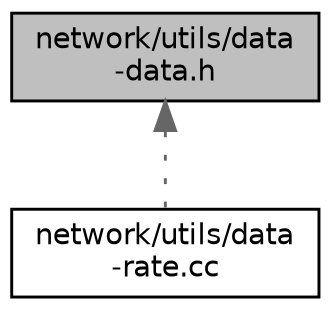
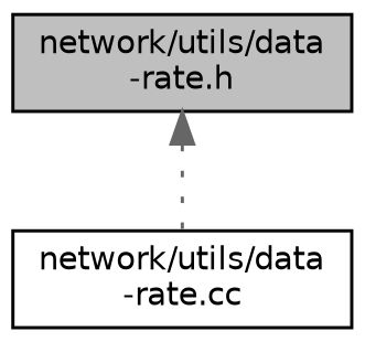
  digraph {
    node [color=black fontname=Helvetica fontsize=10 shape=record style=filled]
-   n1 [fillcolor=grey75 fontcolor=black height=0.2 label="network/utils/data\l-data.h" width=0.4]
+   n1 [fillcolor=grey75 fontcolor=black height=0.2 label="network/utils/data\l-rate.h" width=0.4]
    n2 [fillcolor=white height=0.2 label="network/utils/data\l-rate.cc" width=0.4]
    n1 -> n2 [color=gray40 dir=back fontname=Helvetica fontsize=10 labelfontname=Helvetica labelfontsize=10 style=dotted]
  }
